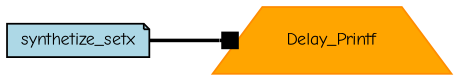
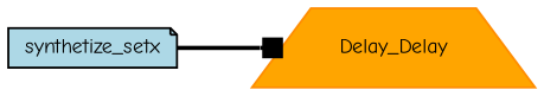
  digraph {
    rankdir=LR
    fontname="Comic Neue"
    node [fontname="Comic Neue" fontsize=10 style=filled]
    n1 [color=black fillcolor=lightblue fontcolor=black height=0.2 label=synthetize_setx shape=note width=0.4]
-   n2 [color=darkorange fillcolor=orange height=0.2 label=Delay_Printf shape=trapezium width=0.4]
+   n2 [color=darkorange fillcolor=orange height=0.2 label=Delay_Delay shape=trapezium width=0.4]
    n1 -> n2 [color=black fontname="Comic Neue" fontsize=10 labelfontname=Helvetica labelfontsize=10 style=bold arrowhead=box]
  }
